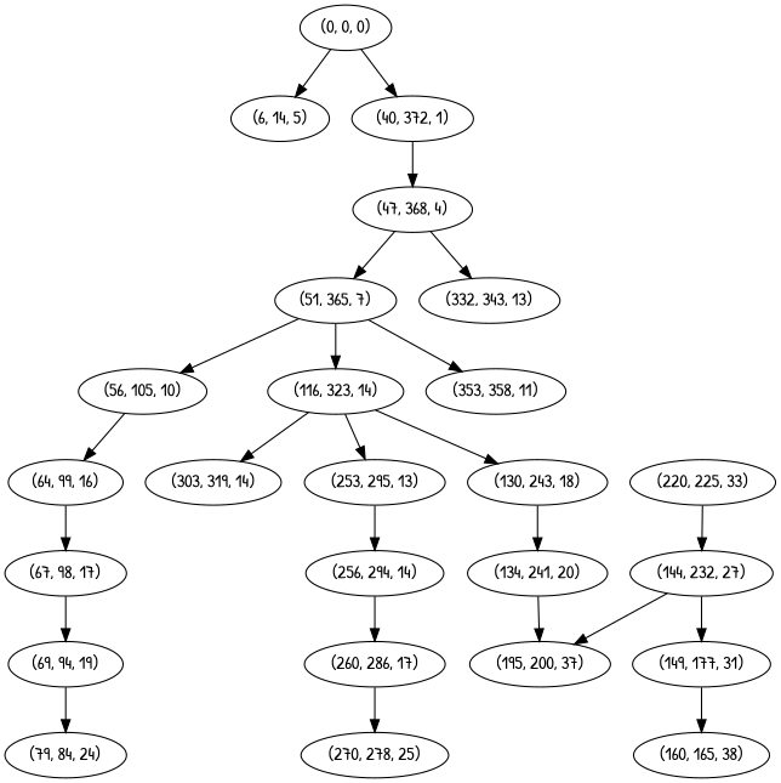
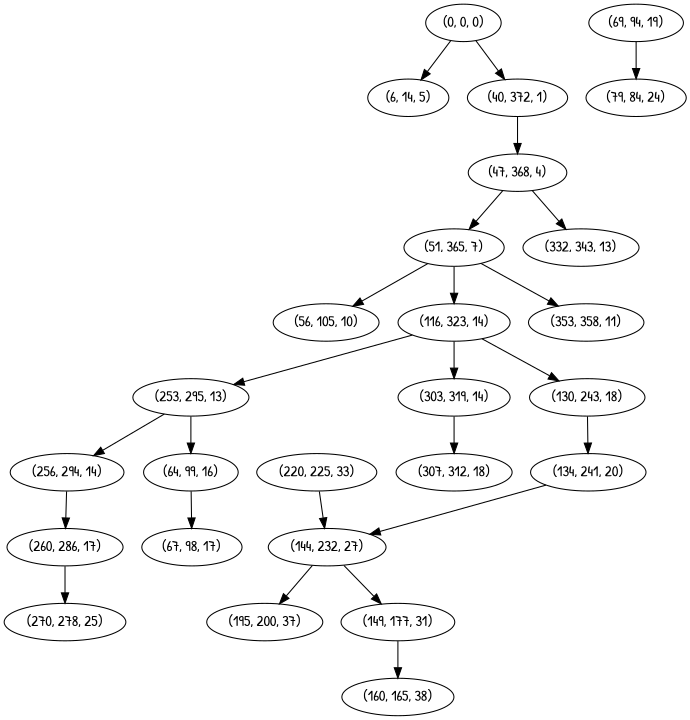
  digraph {
    fontname="Patrick Hand"
    node [fontname="Patrick Hand"]
    edge [fontname="Patrick Hand"]
    "(0, 0, 0)"
    "(6, 14, 5)"
    "(40, 372, 1)"
    "(47, 368, 4)"
    "(51, 365, 7)"
    "(332, 343, 13)"
    "(56, 105, 10)"
    n8 [label="(116, 323, 14)"]
    "(353, 358, 11)"
    "(64, 99, 16)"
    "(130, 243, 18)"
    "(253, 295, 13)"
    "(303, 319, 14)"
    "(67, 98, 17)"
    "(69, 94, 19)"
    "(79, 84, 24)"
    "(134, 241, 20)"
    "(256, 294, 14)"
+   "(307, 312, 18)"
    "(144, 232, 27)"
    "(149, 177, 31)"
    "(195, 200, 37)"
    "(160, 165, 38)"
    "(220, 225, 33)"
    "(260, 286, 17)"
    "(270, 278, 25)"
    "(0, 0, 0)" -> "(6, 14, 5)"
    "(0, 0, 0)" -> "(40, 372, 1)"
    "(40, 372, 1)" -> "(47, 368, 4)"
    "(47, 368, 4)" -> "(51, 365, 7)"
    "(47, 368, 4)" -> "(332, 343, 13)"
    "(51, 365, 7)" -> "(56, 105, 10)"
    "(51, 365, 7)" -> n8
    "(51, 365, 7)" -> "(353, 358, 11)"
-   "(56, 105, 10)" -> "(64, 99, 16)"
+   "(253, 295, 13)" -> "(64, 99, 16)"
    n8 -> "(130, 243, 18)"
    n8 -> "(253, 295, 13)"
    n8 -> "(303, 319, 14)"
    "(64, 99, 16)" -> "(67, 98, 17)"
    "(130, 243, 18)" -> "(134, 241, 20)"
    "(253, 295, 13)" -> "(256, 294, 14)"
-   "(67, 98, 17)" -> "(69, 94, 19)"
+   "(303, 319, 14)" -> "(307, 312, 18)"
    "(69, 94, 19)" -> "(79, 84, 24)"
-   "(134, 241, 20)" -> "(195, 200, 37)"
+   "(134, 241, 20)" -> "(144, 232, 27)"
    "(256, 294, 14)" -> "(260, 286, 17)"
    "(144, 232, 27)" -> "(149, 177, 31)"
    "(144, 232, 27)" -> "(195, 200, 37)"
    "(149, 177, 31)" -> "(160, 165, 38)"
    "(220, 225, 33)" -> "(144, 232, 27)"
    "(260, 286, 17)" -> "(270, 278, 25)"
  }
